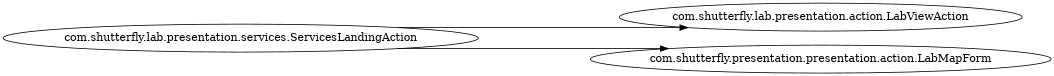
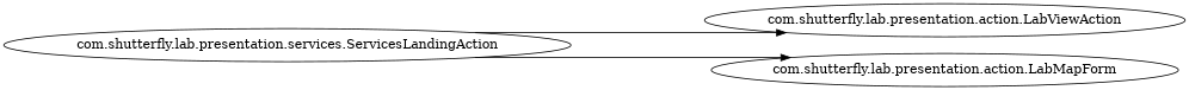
  digraph {
    concentrate=true
    rankdir=LR
    ranksep=2.0
    splines=ortho
    "com.shutterfly.lab.presentation.services.ServicesLandingAction"
    "com.shutterfly.lab.presentation.action.LabViewAction"
-   "com.shutterfly.lab.presentation.action.LabMapForm" [label="com.shutterfly.presentation.presentation.action.LabMapForm"]
+   "com.shutterfly.lab.presentation.action.LabMapForm"
    "com.shutterfly.lab.presentation.services.ServicesLandingAction" -> "com.shutterfly.lab.presentation.action.LabViewAction"
    "com.shutterfly.lab.presentation.services.ServicesLandingAction" -> "com.shutterfly.lab.presentation.action.LabMapForm"
  }
